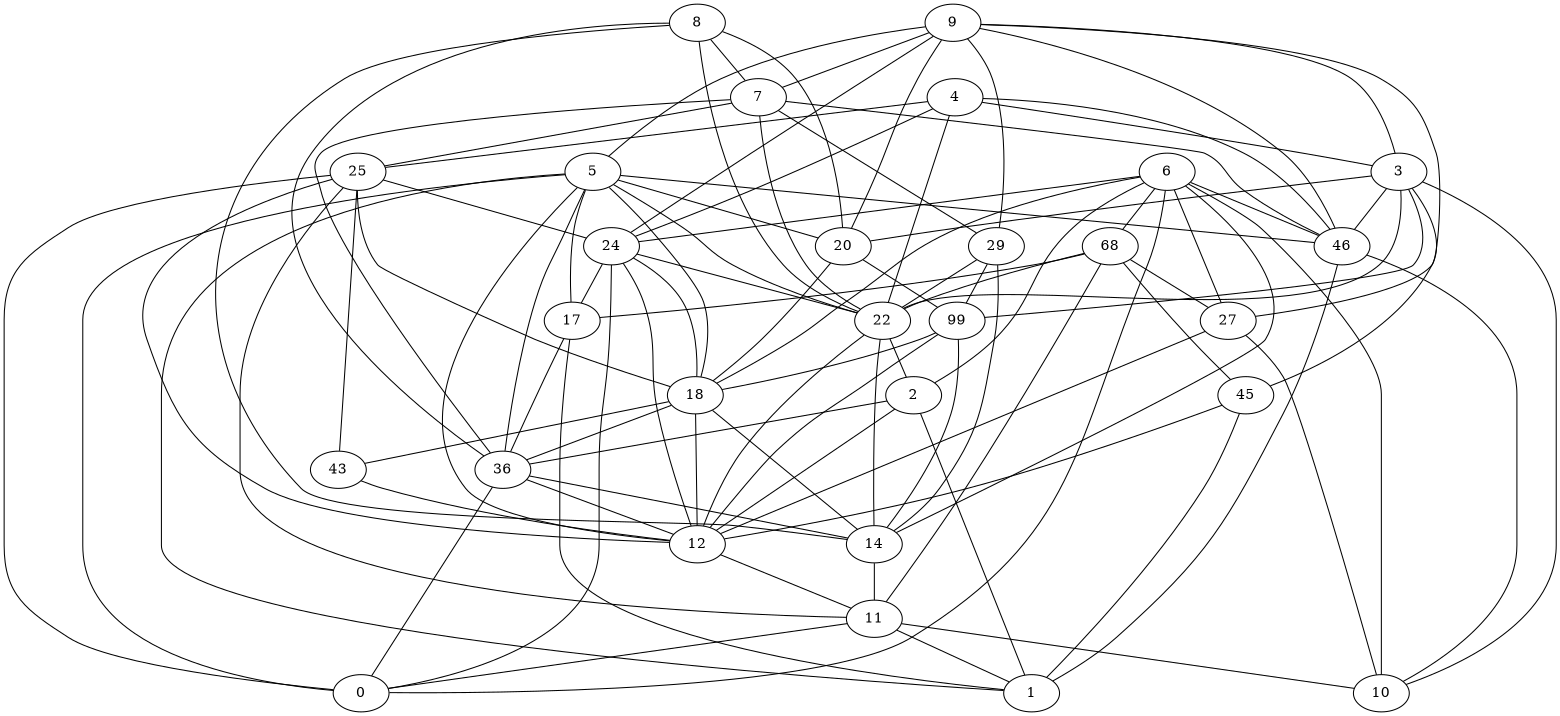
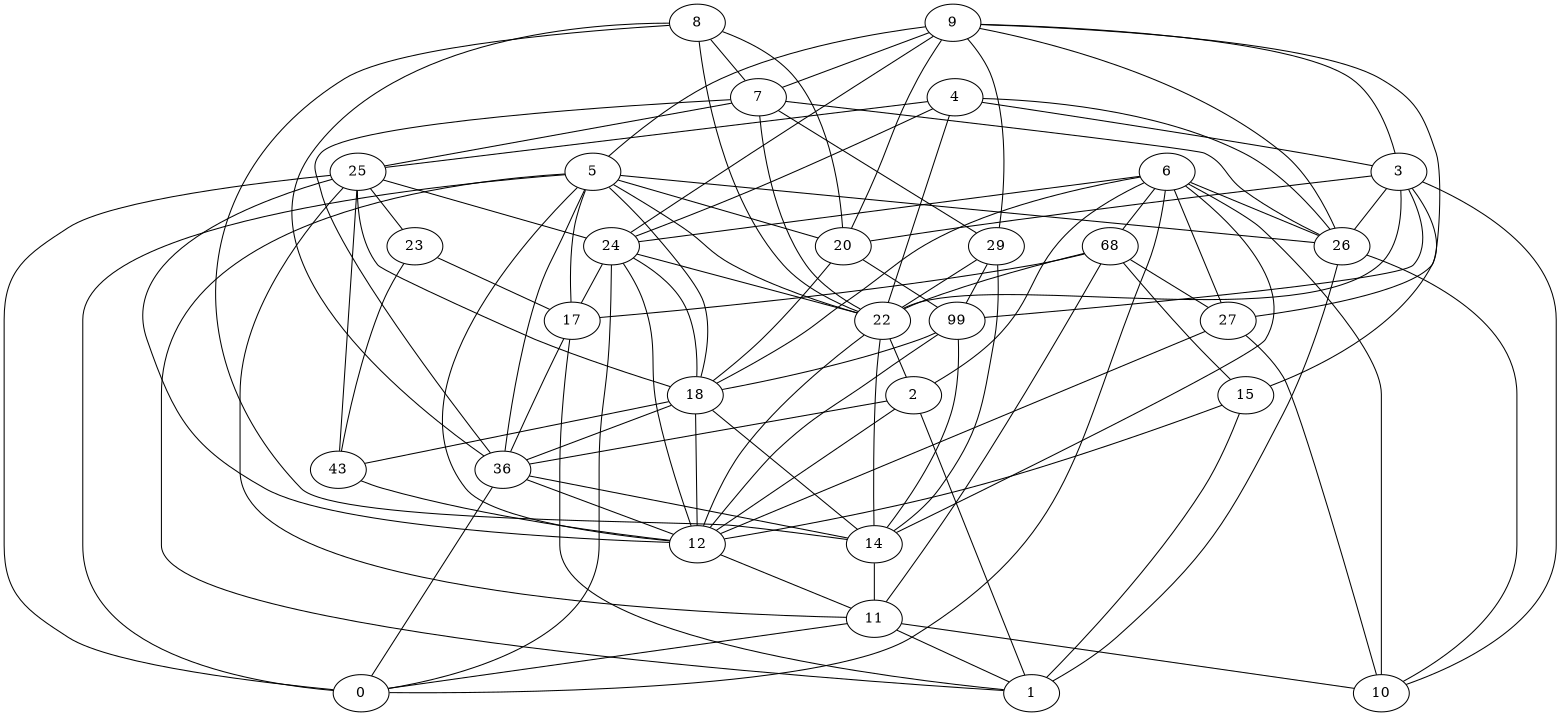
  digraph {
    edge [color=black dir=none]
    n1 [label=43]
    12
    11
    29
    22
    14
    n7 [label=99]
    2
    n9 [label=36]
    0
-   26 [label=46]
+   26
    10
    1
    5
    18
    17
    20
    9
    27
    24
    3
    7
    4
    25
+   23
    n26 [label=68]
-   15 [label=45]
+   15
    6
    8
    subgraph sub_1 {
      n1
      12
      11
      29
      22
      14
      n7
      2
      n9
      0
      26
      10
      1
      5
      18
      17
      20
      9
      27
      24
      3
      7
      4
      25
+     23
      n26
      15
      6
      8
    }
    n1 -> 12
    12 -> 11
    11 -> 0
    11 -> 10
    11 -> 1
    29 -> 22
    29 -> 14
    29 -> n7
    22 -> 12
    22 -> 14
    22 -> 2
    14 -> 11
    n7 -> 12
    n7 -> 14
    n7 -> 18
    2 -> 12
    2 -> n9
    2 -> 1
    n9 -> 12
    n9 -> 14
    n9 -> 0
    26 -> 10
    26 -> 1
    5 -> 12
    5 -> 22
    5 -> n9
    5 -> 0
    5 -> 26
    5 -> 1
    5 -> 18
    5 -> 17
    5 -> 20
    18 -> n1
    18 -> 12
    18 -> 14
    18 -> n9
    17 -> n9
    17 -> 1
    20 -> n7
    20 -> 18
    9 -> 29
    9 -> 26
    9 -> 5
    9 -> 20
    9 -> 27
    9 -> 24
    9 -> 3
    9 -> 7
    27 -> 12
    27 -> 10
    24 -> 12
    24 -> 22
    24 -> 0
    24 -> 18
    24 -> 17
    3 -> 22
    3 -> n7
    3 -> 26
    3 -> 10
    3 -> 20
    3 -> 15
    7 -> 29
    7 -> 22
    7 -> n9
    7 -> 26
    7 -> 25
    4 -> 22
    4 -> 26
    4 -> 24
    4 -> 3
    4 -> 25
    25 -> n1
    25 -> 12
    25 -> 11
    25 -> 0
    25 -> 18
    25 -> 24
+   25 -> 23
+   23 -> n1
+   23 -> 17
    n26 -> 11
    n26 -> 22
    n26 -> 17
    n26 -> 27
    n26 -> 15
    15 -> 12
    15 -> 1
    6 -> 14
    6 -> 2
    6 -> 0
    6 -> 26
    6 -> 10
    6 -> 18
    6 -> 27
    6 -> 24
    6 -> n26
    8 -> 22
    8 -> 14
    8 -> n9
    8 -> 20
    8 -> 7
  }
